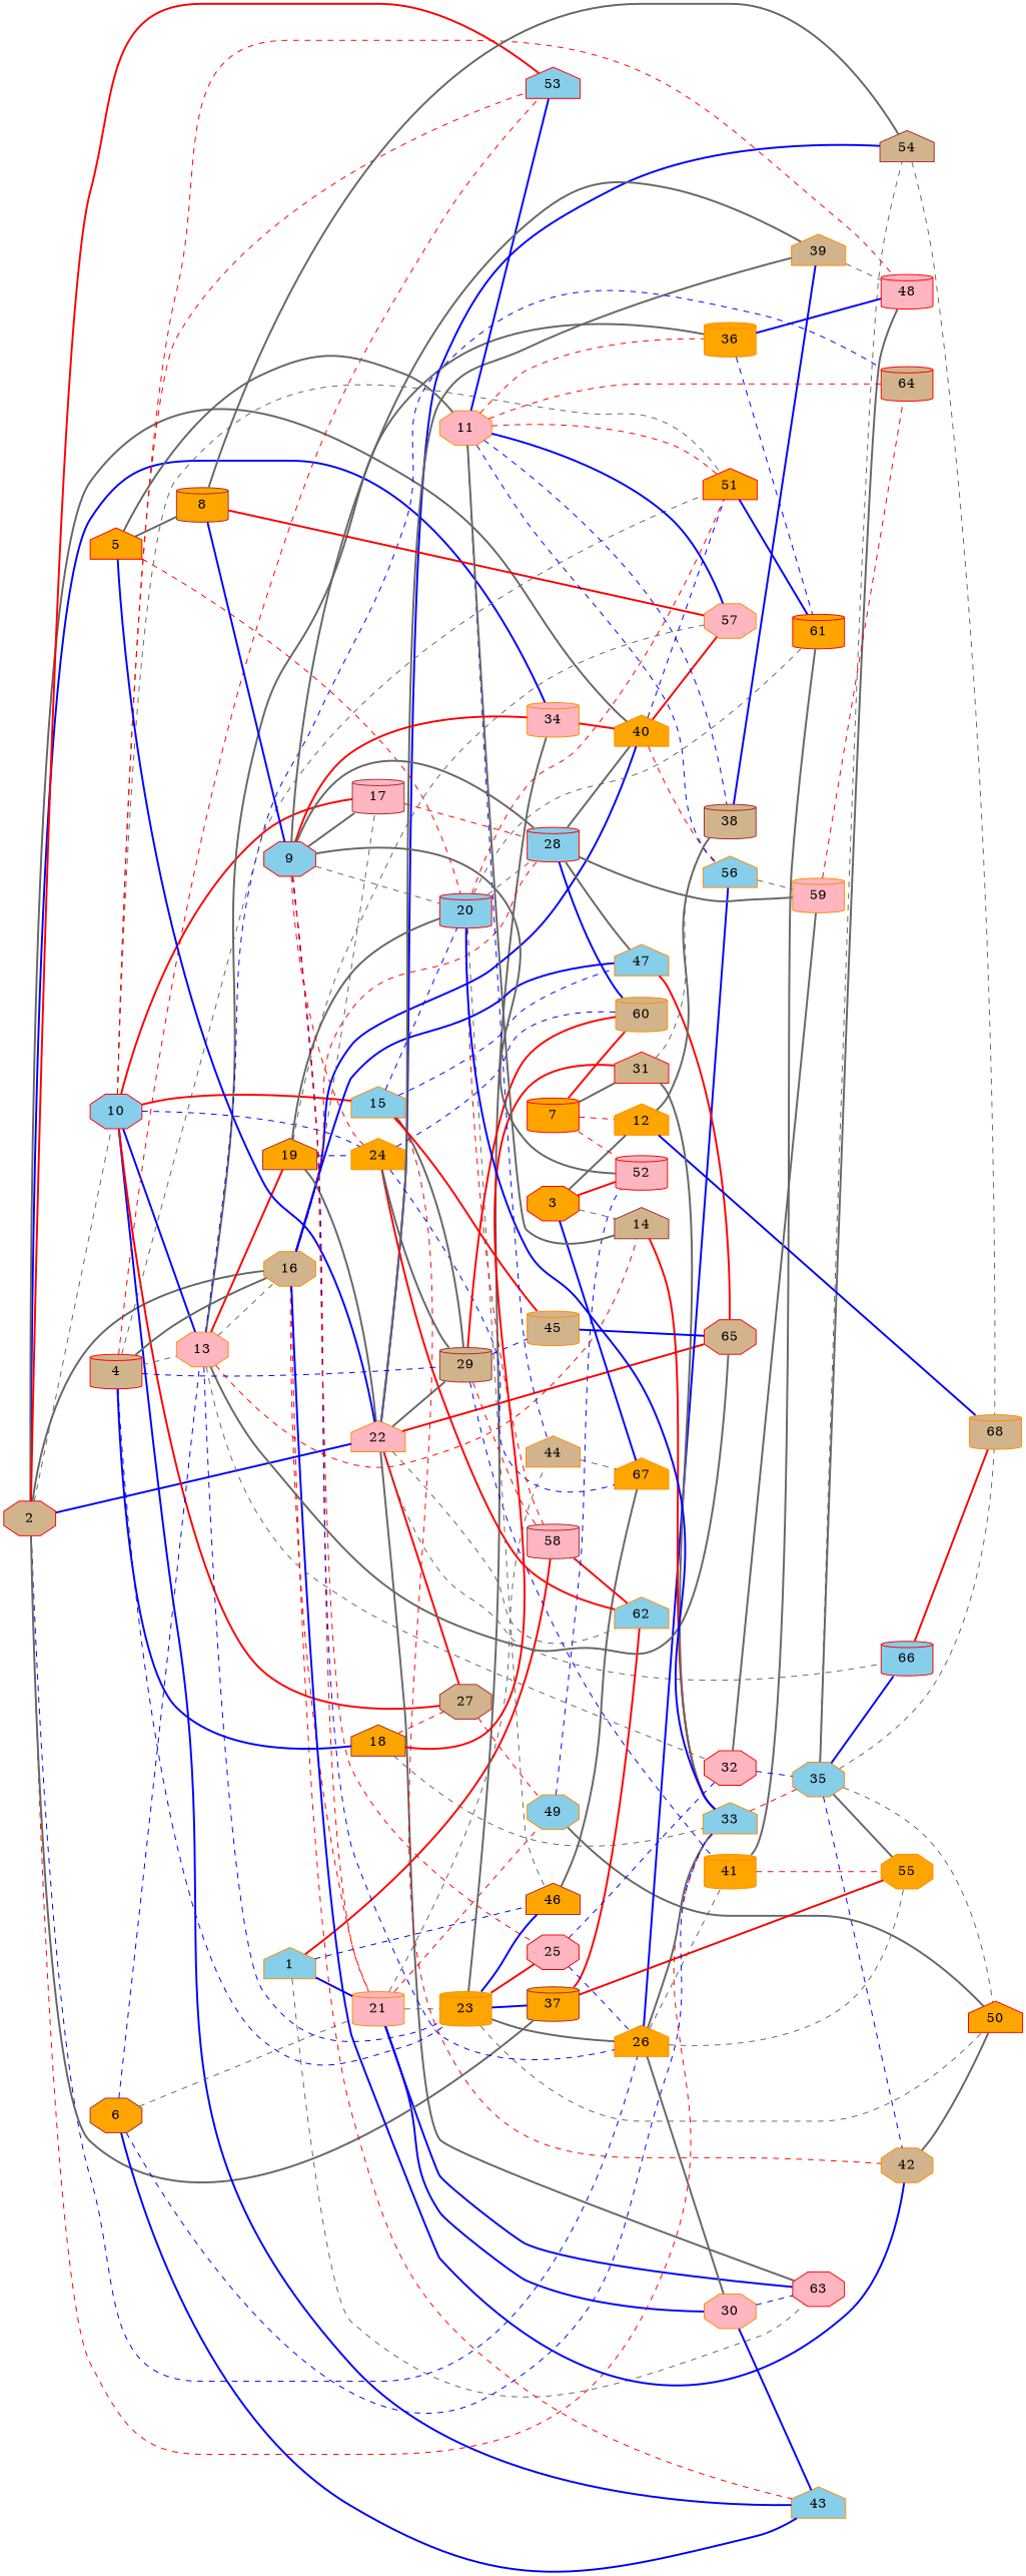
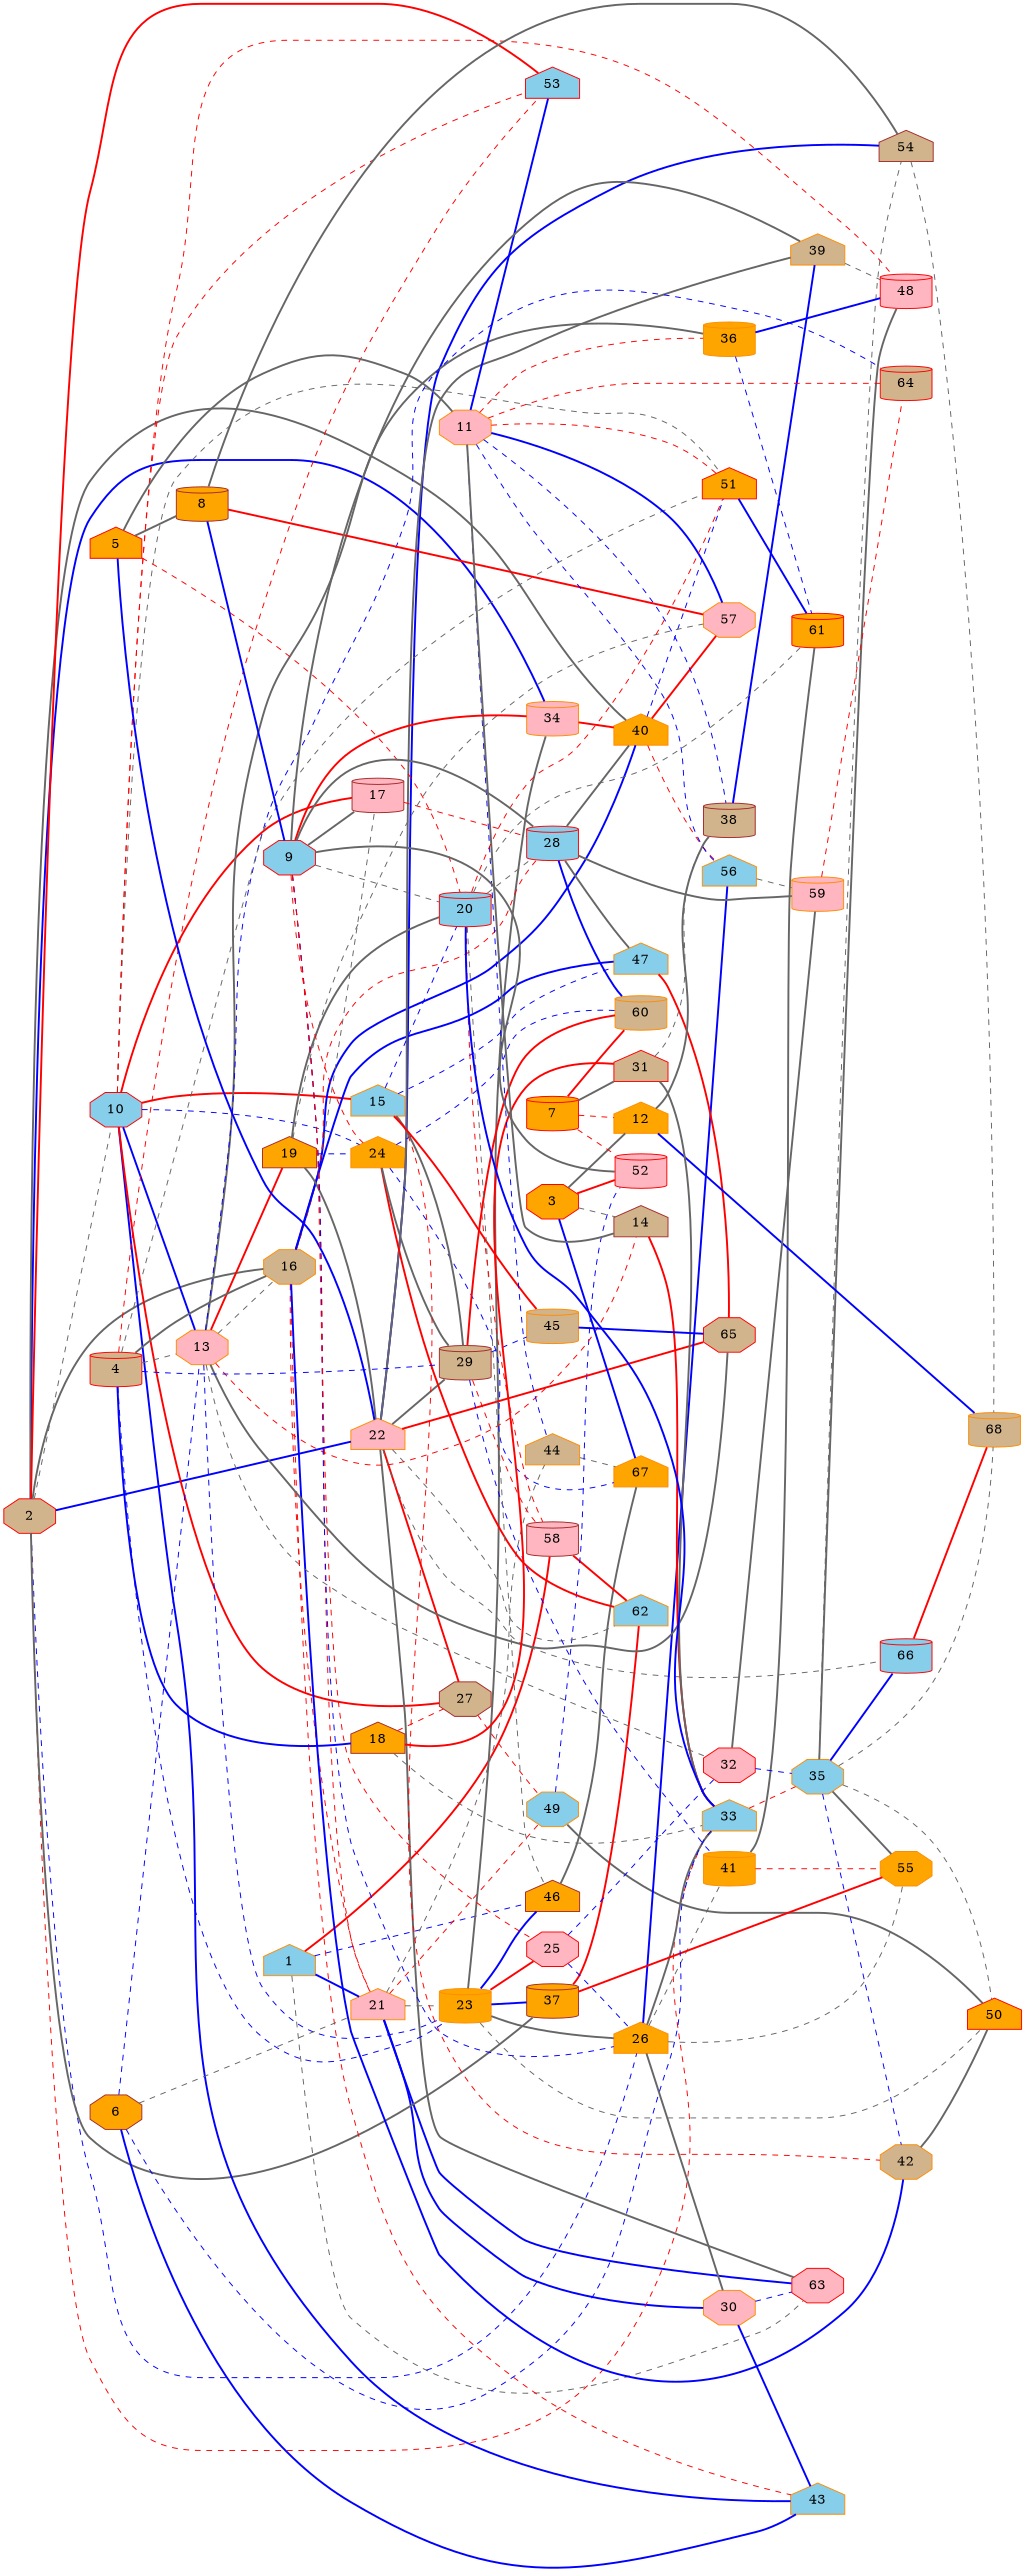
  graph {
    rankdir=LR
    node [color=darkorange fillcolor=orange shape=house style=filled]
    edge [color=gray40 style=bold weight=1.0]
    1 [fillcolor=skyblue]
-   21 [fillcolor=lightpink shape=cylinder]
+   21 [fillcolor=lightpink]
    46 [color=brown]
    58 [color=brown fillcolor=lightpink shape=cylinder]
    63 [color=red fillcolor=lightpink shape=octagon]
    23 [shape=cylinder]
    44 [fillcolor=tan]
    30 [fillcolor=lightpink shape=octagon]
    49 [fillcolor=skyblue shape=octagon]
    67
    62 [fillcolor=skyblue]
    2 [color=red fillcolor=tan shape=octagon]
    10 [color=red fillcolor=skyblue shape=octagon]
    16 [fillcolor=tan shape=octagon]
    22 [fillcolor=lightpink]
    26
    33 [fillcolor=skyblue]
    34 [fillcolor=lightpink shape=cylinder]
    37 [color=brown shape=cylinder]
    40
    53 [color=red fillcolor=skyblue]
    13 [fillcolor=lightpink shape=octagon]
    51 [color=red]
    43 [fillcolor=skyblue]
    17 [color=brown fillcolor=lightpink shape=cylinder]
    24
    15 [fillcolor=skyblue]
    27 [color=brown fillcolor=tan shape=octagon]
    48 [color=red fillcolor=lightpink shape=cylinder]
    28 [color=red fillcolor=skyblue shape=cylinder]
    42 [fillcolor=tan shape=octagon]
    47 [fillcolor=skyblue]
    29 [color=brown fillcolor=tan shape=cylinder]
    54 [color=brown fillcolor=tan]
    39 [fillcolor=tan]
    65 [color=red fillcolor=tan shape=octagon]
    66 [color=red fillcolor=skyblue shape=cylinder]
    56 [fillcolor=skyblue]
    41 [shape=cylinder]
    55 [shape=octagon]
    35 [fillcolor=skyblue shape=octagon]
    57 [fillcolor=lightpink shape=octagon]
    3 [color=red shape=octagon]
    12
    14 [color=brown fillcolor=tan]
    52 [color=red fillcolor=lightpink shape=cylinder]
    38 [color=brown fillcolor=tan shape=cylinder]
    68 [fillcolor=tan shape=cylinder]
    4 [color=red fillcolor=tan shape=cylinder]
    18 [color=brown]
    36 [shape=cylinder]
    64 [color=red fillcolor=tan shape=cylinder]
    19 [color=brown]
    32 [color=red fillcolor=lightpink shape=octagon]
    31 [color=red fillcolor=tan]
    25 [color=red fillcolor=lightpink shape=octagon]
    50 [color=red]
    60 [fillcolor=tan shape=cylinder]
    45 [fillcolor=tan shape=cylinder]
    61 [color=red shape=cylinder]
    5 [color=red]
    8 [color=brown shape=cylinder]
    11 [fillcolor=lightpink shape=octagon]
    20 [color=red fillcolor=skyblue shape=cylinder]
    9 [color=red fillcolor=skyblue shape=octagon]
    6 [color=brown shape=octagon]
    7 [color=red shape=cylinder]
    59 [fillcolor=lightpink shape=cylinder]
    1 -- 21 [color=blue]
    1 -- 46 [color=blue style=dashed]
    1 -- 58 [color=red]
    1 -- 63 [style=dashed]
    21 -- 63 [color=blue]
    21 -- 23 [style=dashed]
    21 -- 44 [style=dashed weight=2.0]
    21 -- 30 [color=blue]
    21 -- 49 [color=red style=dashed]
    46 -- 67
    58 -- 62 [color=red]
    23 -- 46 [color=blue]
    23 -- 26 [weight=2.0]
    23 -- 34
    23 -- 37 [color=blue]
    23 -- 25 [color=red]
    23 -- 50 [style=dashed]
    44 -- 67 [style=dashed]
    30 -- 63 [color=blue style=dashed]
    30 -- 43 [color=blue]
    49 -- 52 [color=blue style=dashed]
    49 -- 50
    2 -- 10 [style=dashed]
    2 -- 16 [weight=2.0]
    2 -- 22 [color=blue]
    2 -- 26 [color=blue style=dashed]
    2 -- 33 [color=red style=dashed weight=3.0]
    2 -- 34 [color=blue]
    2 -- 37
    2 -- 40
    2 -- 53 [color=red]
    10 -- 53 [color=red style=dashed]
    10 -- 13 [color=blue weight=2.0]
    10 -- 51 [style=dashed]
    10 -- 43 [color=blue]
    10 -- 17 [color=red]
    10 -- 24 [color=blue style=dashed weight=2.0]
    10 -- 15 [color=red]
    10 -- 27 [color=red]
    10 -- 48 [color=red style=dashed]
    16 -- 21 [color=red style=dashed]
    16 -- 40 [color=blue weight=2.0]
    16 -- 43 [color=red style=dashed]
    16 -- 17 [style=dashed]
    16 -- 28 [color=red style=dashed]
    16 -- 42 [color=blue]
    16 -- 47 [color=blue]
    22 -- 63
    22 -- 62 [style=dashed]
    22 -- 27 [color=red]
    22 -- 29
    22 -- 54 [color=blue]
    22 -- 39
    22 -- 65 [color=red]
    22 -- 66 [style=dashed weight=2.0]
    26 -- 30
    26 -- 33
    26 -- 56 [color=blue]
    26 -- 41 [style=dashed]
    26 -- 55 [style=dashed]
    33 -- 35 [color=red style=dashed weight=2.0]
    34 -- 40 [color=red]
    37 -- 62 [color=red]
    37 -- 55 [color=red]
    40 -- 51 [color=blue style=dashed]
    40 -- 56 [color=red style=dashed]
    40 -- 57 [color=red]
    13 -- 23 [color=blue style=dashed]
    13 -- 16 [style=dashed]
    13 -- 65
    13 -- 14 [color=red style=dashed]
    13 -- 36
    13 -- 64 [color=blue style=dashed]
    13 -- 19 [color=red]
    13 -- 32 [style=dashed]
    51 -- 61 [color=blue]
    17 -- 28 [color=red style=dashed]
    24 -- 67 [color=blue style=dashed]
    24 -- 62 [color=red]
    24 -- 29
    24 -- 60 [color=blue style=dashed]
    15 -- 42 [color=red style=dashed]
    15 -- 47 [color=blue style=dashed]
    15 -- 29 [weight=2.0]
    15 -- 45 [color=red weight=2.0]
    15 -- 20 [color=blue style=dashed]
    27 -- 49 [color=red style=dashed]
    28 -- 40
    28 -- 47
    28 -- 60 [color=blue]
    28 -- 59
    42 -- 50
    47 -- 65 [color=red]
    29 -- 58 [color=red style=dashed]
    29 -- 41 [color=blue style=dashed]
    29 -- 60 [color=red]
    29 -- 45 [color=blue style=dashed]
    54 -- 68 [style=dashed]
    39 -- 48 [style=dashed]
    66 -- 68 [color=red]
    56 -- 59 [style=dashed]
    41 -- 55 [color=red style=dashed]
    41 -- 61
    35 -- 48
    35 -- 42 [color=blue style=dashed]
    35 -- 54 [style=dashed]
    35 -- 66 [color=blue]
    35 -- 55
    35 -- 68 [style=dashed]
    35 -- 50 [style=dashed]
    3 -- 67 [color=blue]
    3 -- 12
    3 -- 14 [style=dashed]
    3 -- 52 [color=red]
    12 -- 38
    12 -- 68 [color=blue]
    14 -- 33 [color=red]
    38 -- 39 [color=blue]
    4 -- 23 [color=blue style=dashed]
    4 -- 16
    4 -- 53 [color=red style=dashed]
    4 -- 13 [style=dashed]
    4 -- 51 [style=dashed]
    4 -- 29 [color=blue style=dashed weight=2.0]
    4 -- 18 [color=blue]
    18 -- 33 [style=dashed]
    18 -- 27 [color=red style=dashed]
    18 -- 31 [color=red]
    36 -- 48 [color=blue]
    36 -- 61 [color=blue style=dashed]
    19 -- 22
    19 -- 24 [color=blue style=dashed weight=2.0]
    19 -- 57 [style=dashed]
    19 -- 20
    32 -- 35 [color=blue style=dashed]
    32 -- 59
    31 -- 33
    31 -- 38 [style=dashed]
    25 -- 26 [color=blue style=dashed]
    25 -- 32 [color=blue style=dashed]
    45 -- 65 [color=blue]
    5 -- 22 [color=blue]
    5 -- 8
    5 -- 11
    5 -- 20 [color=red style=dashed]
    8 -- 54
    8 -- 57 [color=red]
    8 -- 9 [color=blue]
    11 -- 44 [color=blue style=dashed]
    11 -- 53 [color=blue]
    11 -- 51 [color=red style=dashed weight=2.0]
    11 -- 56 [color=blue style=dashed]
    11 -- 57 [color=blue]
    11 -- 14
    11 -- 38 [color=blue style=dashed]
    11 -- 36 [color=red style=dashed]
    11 -- 64 [color=red style=dashed weight=2.0]
    20 -- 46 [style=dashed]
    20 -- 58 [color=red style=dashed]
    20 -- 33 [color=blue weight=2.0]
    20 -- 51 [color=red style=dashed weight=2.0]
    20 -- 28 [style=dashed]
    20 -- 61 [style=dashed]
    9 -- 21 [color=red style=dashed]
    9 -- 26 [color=blue style=dashed]
    9 -- 34 [color=red]
    9 -- 17
    9 -- 24 [color=red style=dashed weight=2.0]
    9 -- 28
    9 -- 39
    9 -- 52
    9 -- 25 [color=red style=dashed]
    9 -- 20 [style=dashed]
    6 -- 21 [style=dashed]
    6 -- 33 [color=blue style=dashed]
    6 -- 13 [color=blue style=dashed]
    6 -- 43 [color=blue]
    7 -- 12 [color=red style=dashed]
    7 -- 52 [color=red style=dashed]
    7 -- 31
    7 -- 60 [color=red]
    59 -- 64 [color=red style=dashed]
  }
